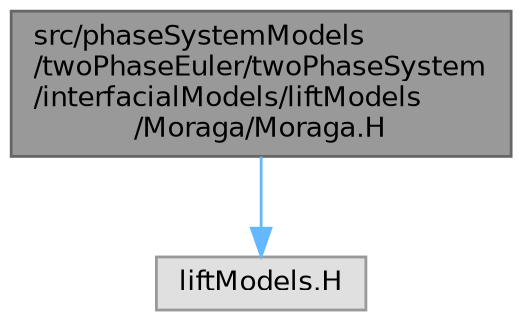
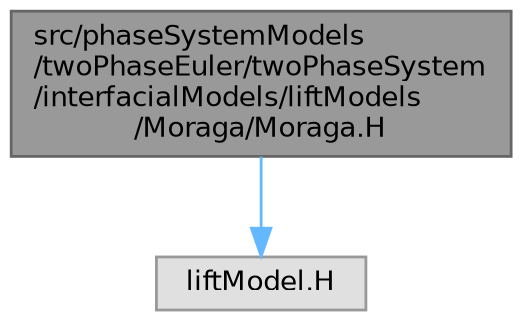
  digraph {
    node [fontname=Helvetica fontsize=10 shape=box style=filled]
    n1 [color=gray40 fillcolor=grey60 fontcolor=black height=0.2 label="src/phaseSystemModels\l/twoPhaseEuler/twoPhaseSystem\l/interfacialModels/liftModels\l/Moraga/Moraga.H" width=0.4]
-   n2 [color=grey60 fillcolor="#E0E0E0" height=0.2 label="liftModels.H" width=0.4]
+   n2 [color=grey60 fillcolor="#E0E0E0" height=0.2 label="liftModel.H" width=0.4]
    n1 -> n2 [color=steelblue1 fontname=Helvetica fontsize=10 labelfontname=Helvetica labelfontsize=10 style=solid]
  }
